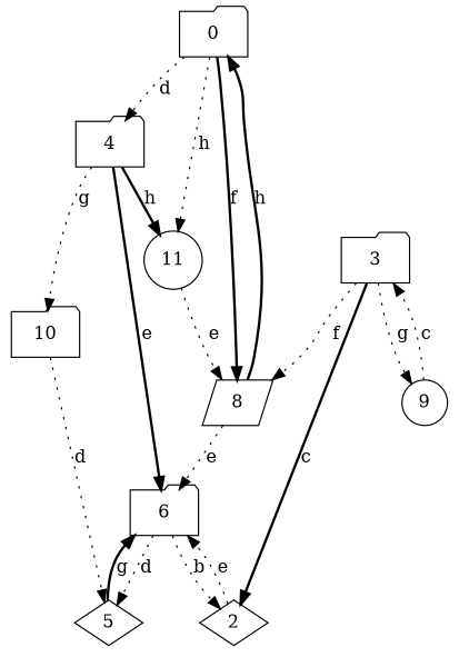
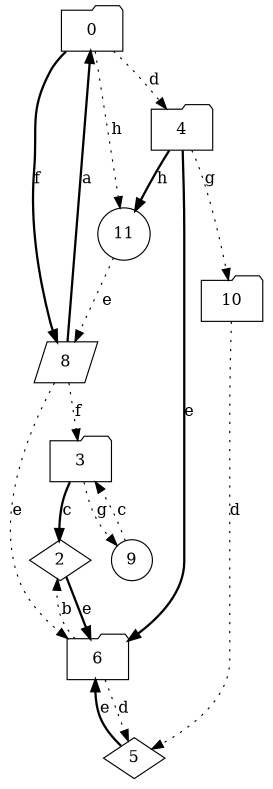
  strict digraph {
    fontname="DejaVu Serif"
    node [fontname="DejaVu Serif" shape=folder]
    edge [fontname="DejaVu Serif" style=dotted]
    0
    4
    8 [shape=parallelogram]
    11 [shape=circle]
    6
    10
    2 [shape=diamond]
    5 [shape=diamond]
    3
    9 [shape=circle]
    0 -> 4 [label=d]
    0 -> 8 [label=f style=bold]
    0 -> 11 [label=h]
    4 -> 11 [label=h style=bold]
    4 -> 6 [label=e style=bold]
    4 -> 10 [label=g]
-   8 -> 0 [label=h style=bold]
+   8 -> 0 [label=a style=bold]
    8 -> 6 [label=e]
    11 -> 8 [label=e]
    6 -> 2 [label=b]
    6 -> 5 [label=d]
    10 -> 5 [label=d]
-   2 -> 6 [label=e]
-   5 -> 6 [label=g style=bold]
-   3 -> 8 [label=f]
+   2 -> 6 [label=e style=bold]
+   5 -> 6 [label=e style=bold]
+   8 -> 3 [label=f]
    3 -> 2 [label=c style=bold]
    3 -> 9 [label=g]
    9 -> 3 [label=c]
  }
